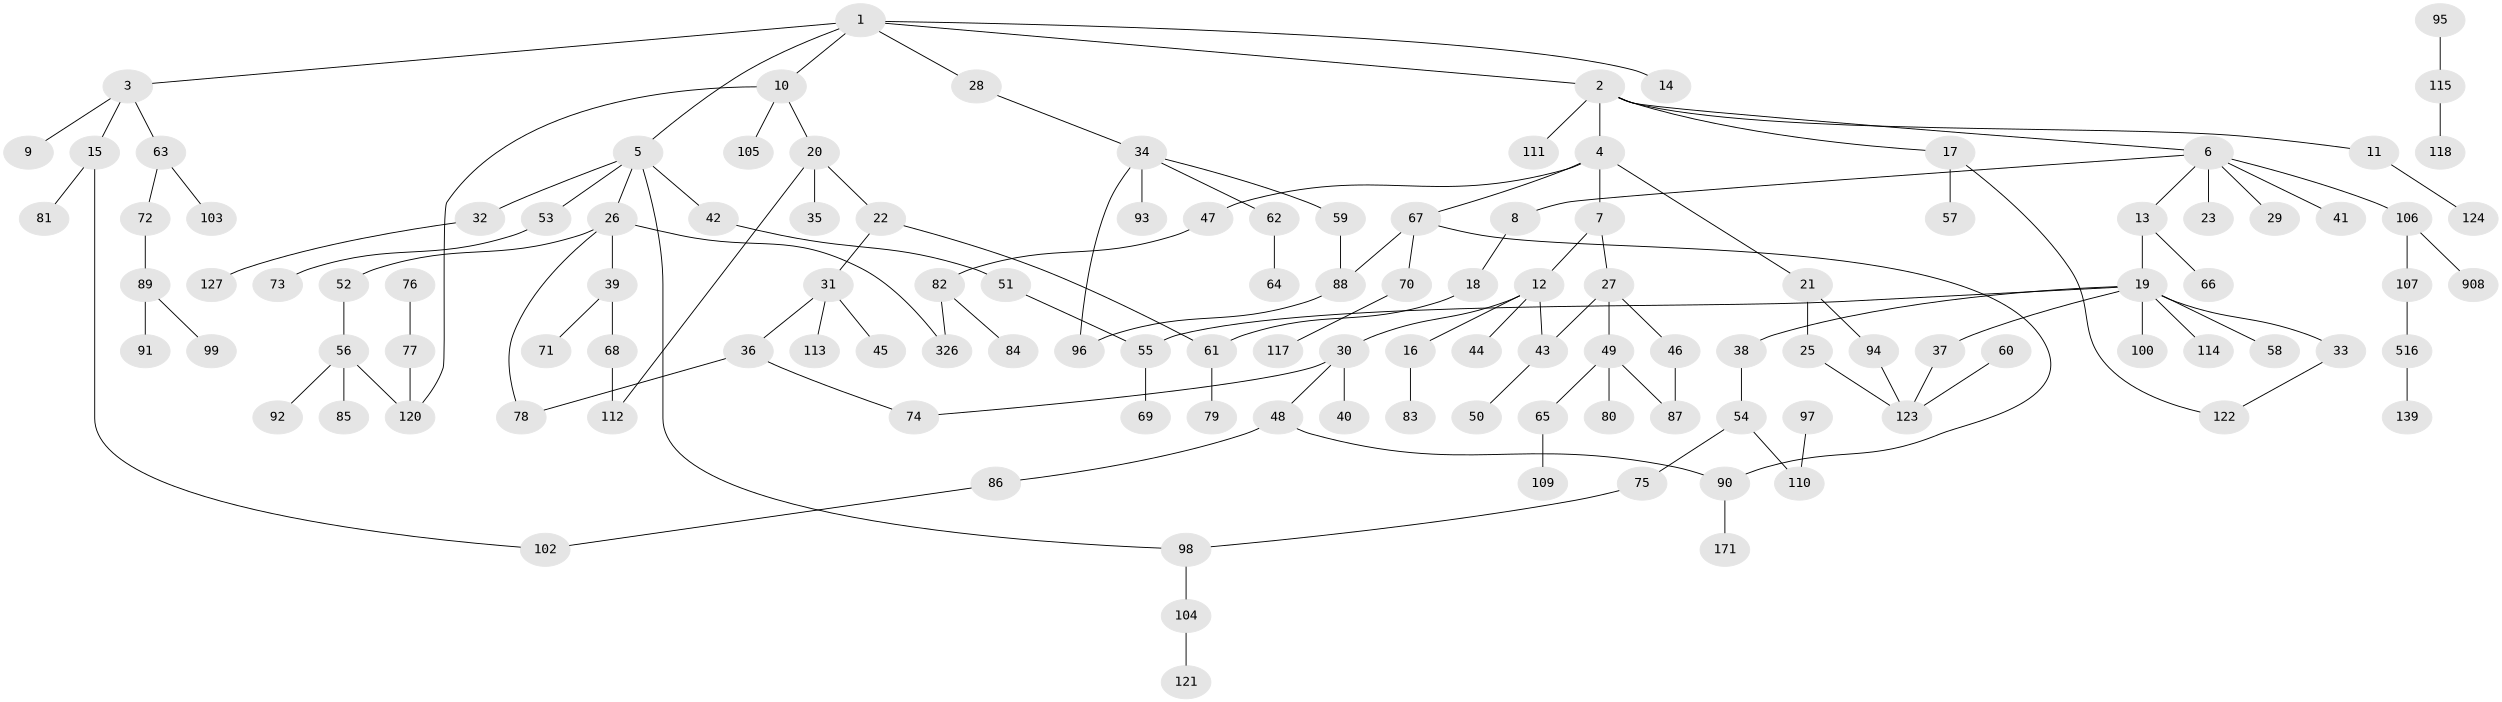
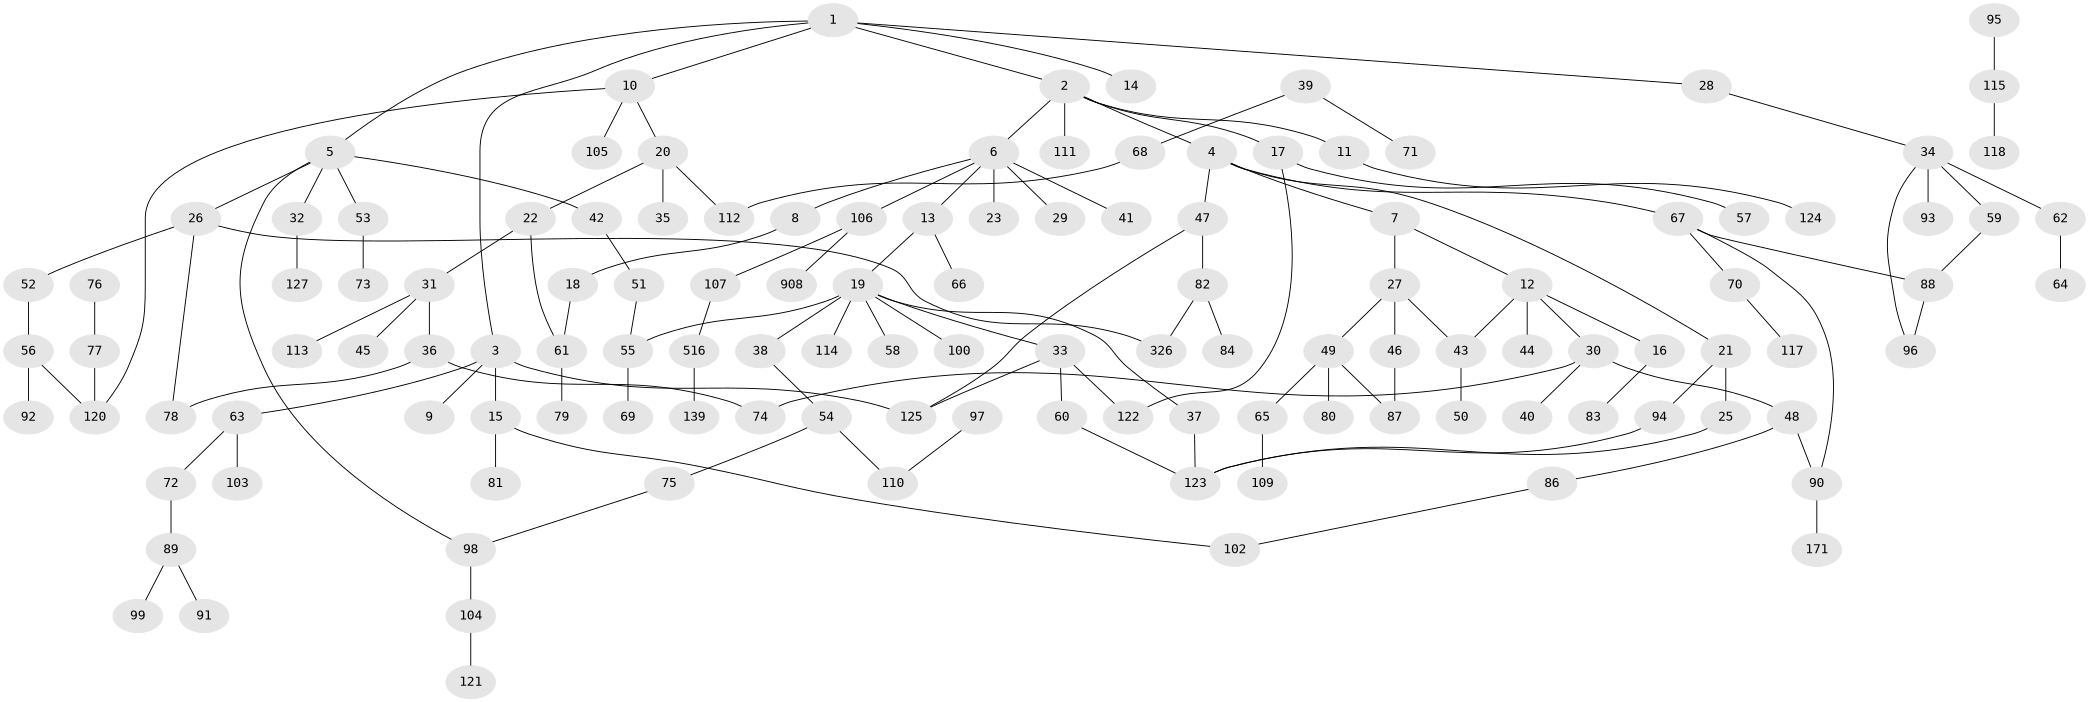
  graph {
    fontname="DejaVu Sans Mono"
    node [color=gray90 fontname="DejaVu Sans Mono" style=filled]
    edge [fontname="DejaVu Sans Mono"]
    1
    2
    3
    5
    10
    14
    28
    4
    6
    11
    17
    111
    9
    15
    63
+   125
    26
    32
    42
    53
    98
    20
    105
    120
    34
    7
    21
    47
    67
    8
    13
    23
    29
    41
    106
    124
    57
    122
    81
    102
    72
    103
    12
    27
    16
    30
    43
    44
    25
    94
    82
    90
    88
    70
    39
    52
    78
    n58 [label=326]
    127
    51
    73
    104
    18
    19
    66
    107
    n67 [label=908]
    46
    49
    61
    22
    35
    112
    83
    40
    48
    74
    50
    33
    37
    38
    55
    58
    100
    114
    79
    60
    123
    54
    69
    31
    36
    45
    113
    76
    77
    97
    110
    68
    71
    56
    87
    65
    80
    59
    62
    93
    96
    86
    64
    75
    84
    n113 [label=171]
    109
    95
    115
-   85
    92
    89
    117
    91
    99
    118
    121
    n125 [label=516]
    n126 [label=139]
    1 -- 2
    1 -- 3
    1 -- 5
    1 -- 10
    1 -- 14
    1 -- 28
    2 -- 4
    2 -- 6
    2 -- 11
    2 -- 17
    2 -- 111
    3 -- 9
    3 -- 15
    3 -- 63
+   3 -- 125
    5 -- 26
    5 -- 32
    5 -- 42
    5 -- 53
    5 -- 98
    10 -- 20
    10 -- 105
    10 -- 120
    28 -- 34
    4 -- 7
    4 -- 21
    4 -- 47
    4 -- 67
    6 -- 8
    6 -- 13
    6 -- 23
    6 -- 29
    6 -- 41
    6 -- 106
    11 -- 124
    17 -- 57
    17 -- 122
    15 -- 81
    15 -- 102
    63 -- 72
    63 -- 103
-   26 -- 39
    26 -- 52
    26 -- 78
    26 -- n58
    32 -- 127
    42 -- 51
    53 -- 73
    98 -- 104
    20 -- 22
    20 -- 35
    20 -- 112
    34 -- 59
    34 -- 62
    34 -- 93
    34 -- 96
    7 -- 12
    7 -- 27
    21 -- 25
    21 -- 94
+   47 -- 125
    47 -- 82
    67 -- 90
    67 -- 88
    67 -- 70
    8 -- 18
    13 -- 19
    13 -- 66
    106 -- 107
    106 -- n67
    72 -- 89
    12 -- 16
    12 -- 30
    12 -- 43
    12 -- 44
    27 -- 43
    27 -- 46
    27 -- 49
    16 -- 83
    30 -- 40
    30 -- 48
    30 -- 74
    43 -- 50
    25 -- 123
    94 -- 123
    82 -- n58
    82 -- 84
    90 -- n113
    88 -- 96
    70 -- 117
    39 -- 68
    39 -- 71
    52 -- 56
    51 -- 55
    104 -- 121
    18 -- 61
    19 -- 33
    19 -- 37
    19 -- 38
    19 -- 55
    19 -- 58
    19 -- 100
    19 -- 114
    107 -- n125
    46 -- 87
    49 -- 87
    49 -- 65
    49 -- 80
    61 -- 79
    22 -- 61
    22 -- 31
    48 -- 90
    48 -- 86
+   33 -- 125
    33 -- 122
+   33 -- 60
    37 -- 123
    38 -- 54
    55 -- 69
    60 -- 123
    54 -- 110
    54 -- 75
    31 -- 36
    31 -- 45
    31 -- 113
    36 -- 78
    36 -- 74
    76 -- 77
    77 -- 120
    97 -- 110
    68 -- 112
    56 -- 120
-   56 -- 85
    56 -- 92
    65 -- 109
    59 -- 88
    62 -- 64
    86 -- 102
    75 -- 98
    95 -- 115
    115 -- 118
    89 -- 91
    89 -- 99
    n125 -- n126
  }
